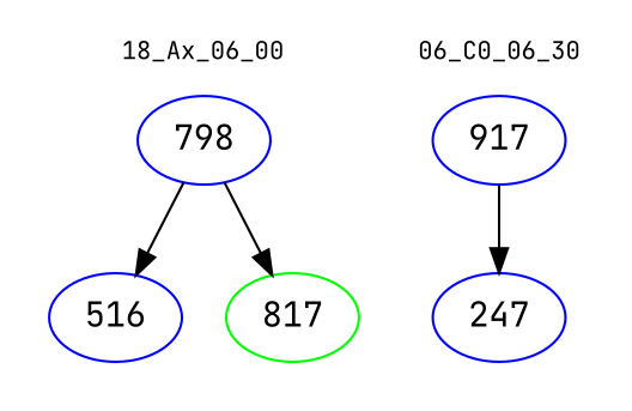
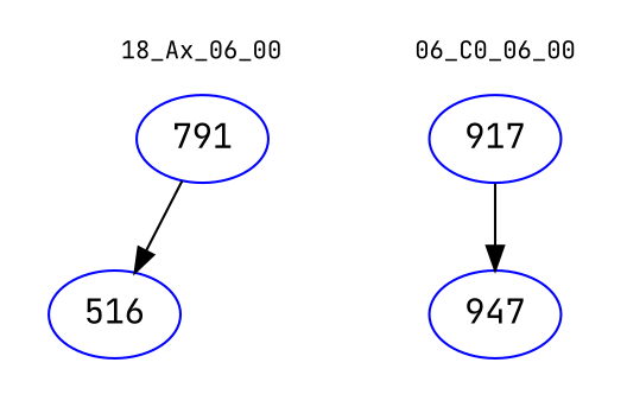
  digraph {
    fontname="JetBrains Mono"
    node [color=blue fontname="JetBrains Mono"]
    edge [color=black fontname="JetBrains Mono"]
-   n1 [label=798]
+   n1 [label=791]
    n2 [label=516]
-   n3 [color=green label=817]
    n4 [label=917]
-   n5 [label=247]
+   n5 [label=947]
    subgraph cluster_1 {
      color=white
      fontsize=10
      label="18_Ax_06_00"
      n1
      n2
-     n3
    }
    subgraph cluster_2 {
      color=white
      fontsize=10
-     label="06_C0_06_30"
+     label="06_C0_06_00"
      n4
      n5
    }
    n1 -> n2
-   n1 -> n3
    n4 -> n5
  }
